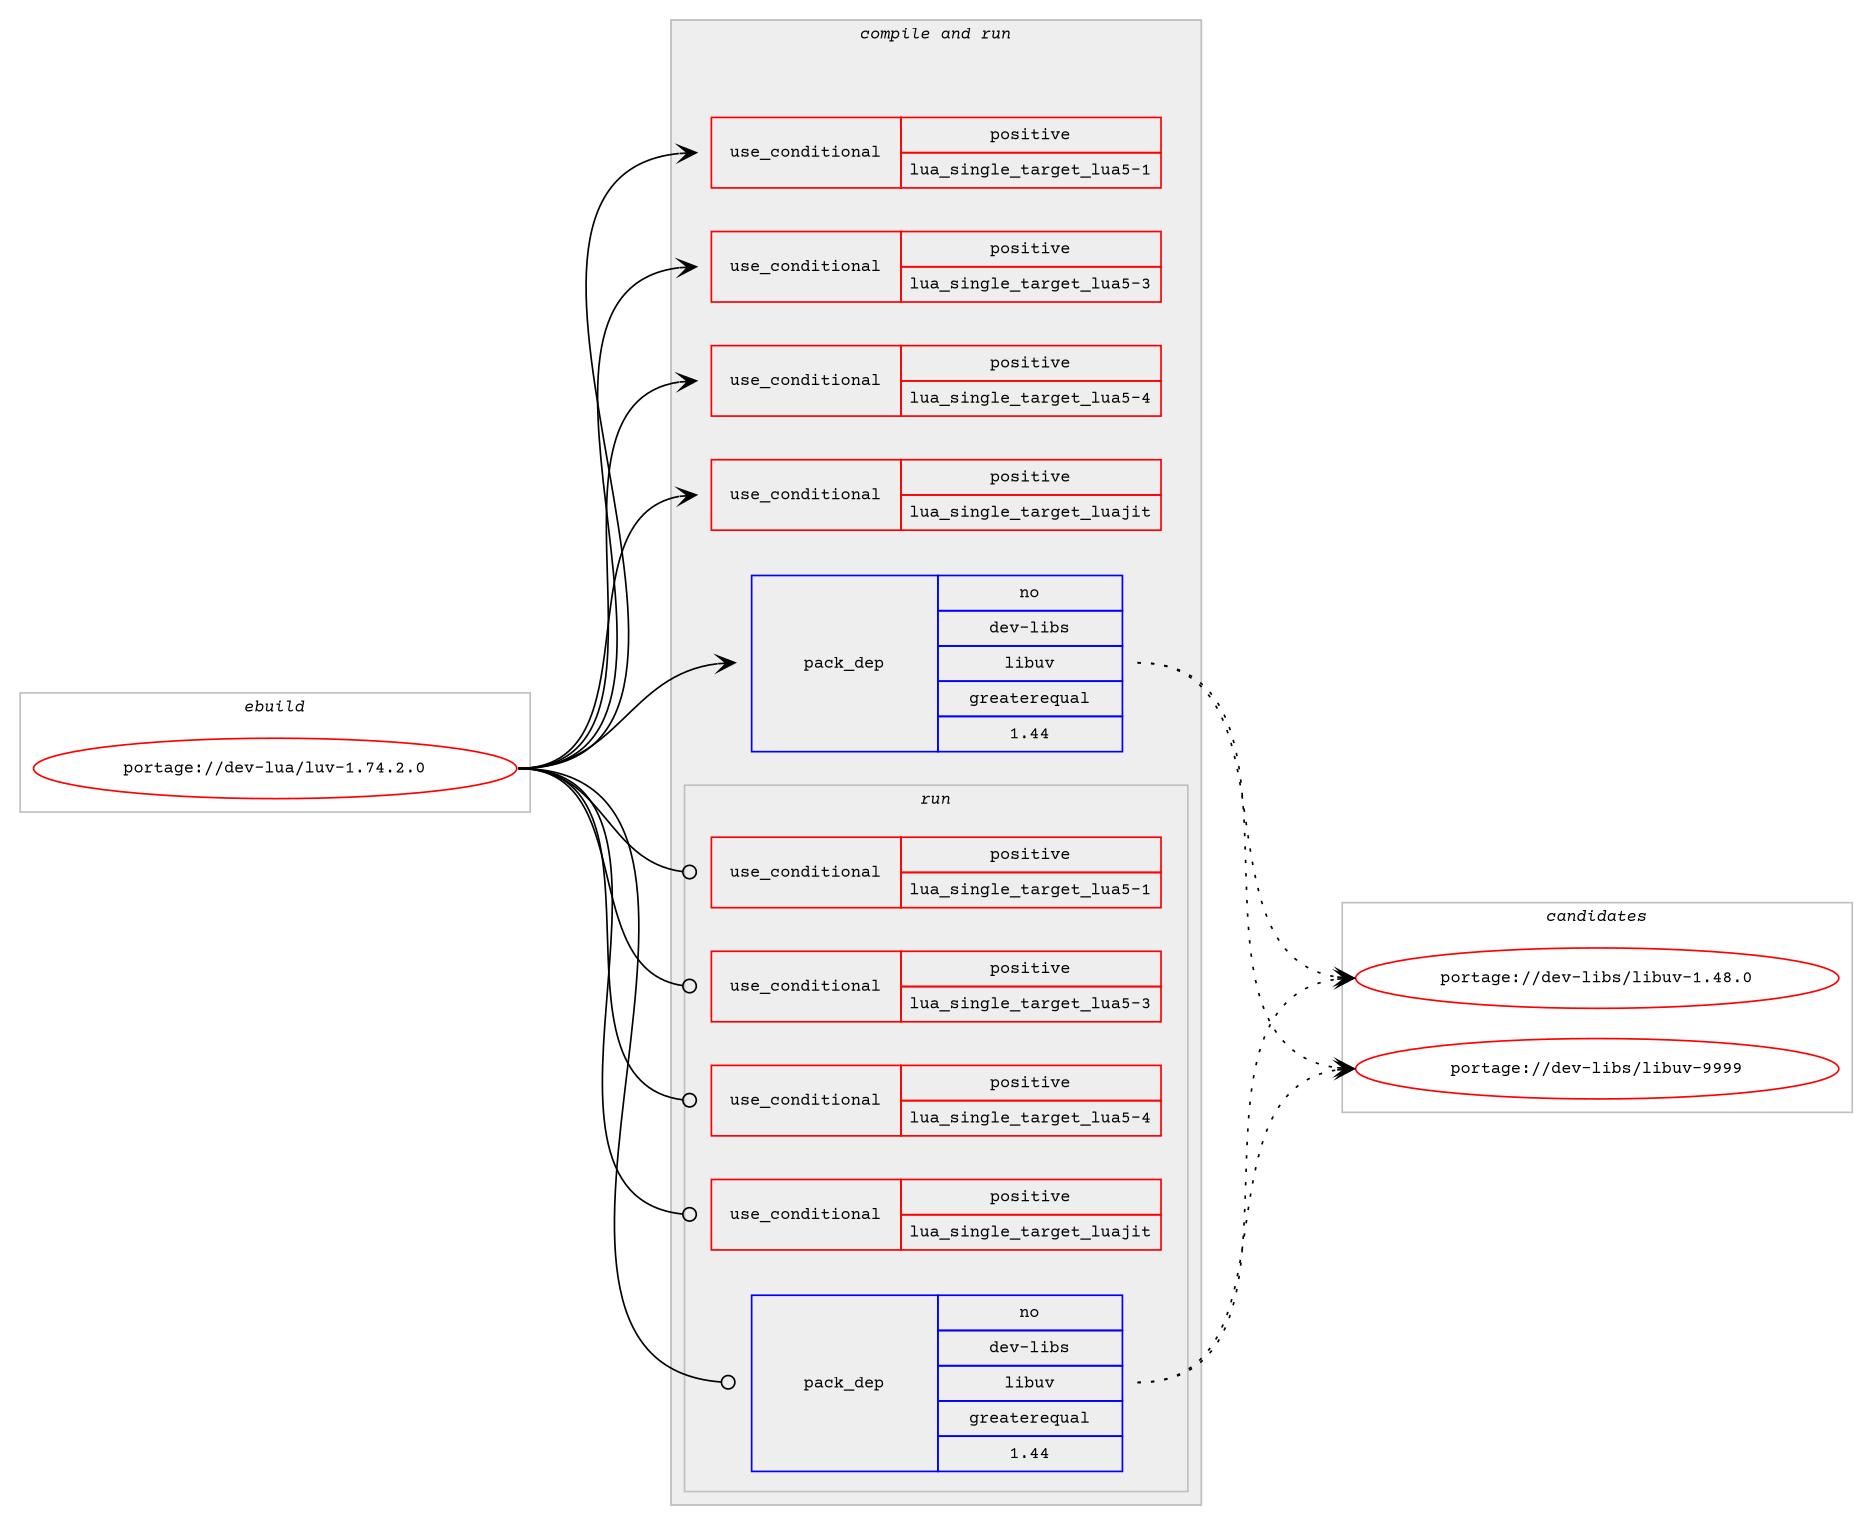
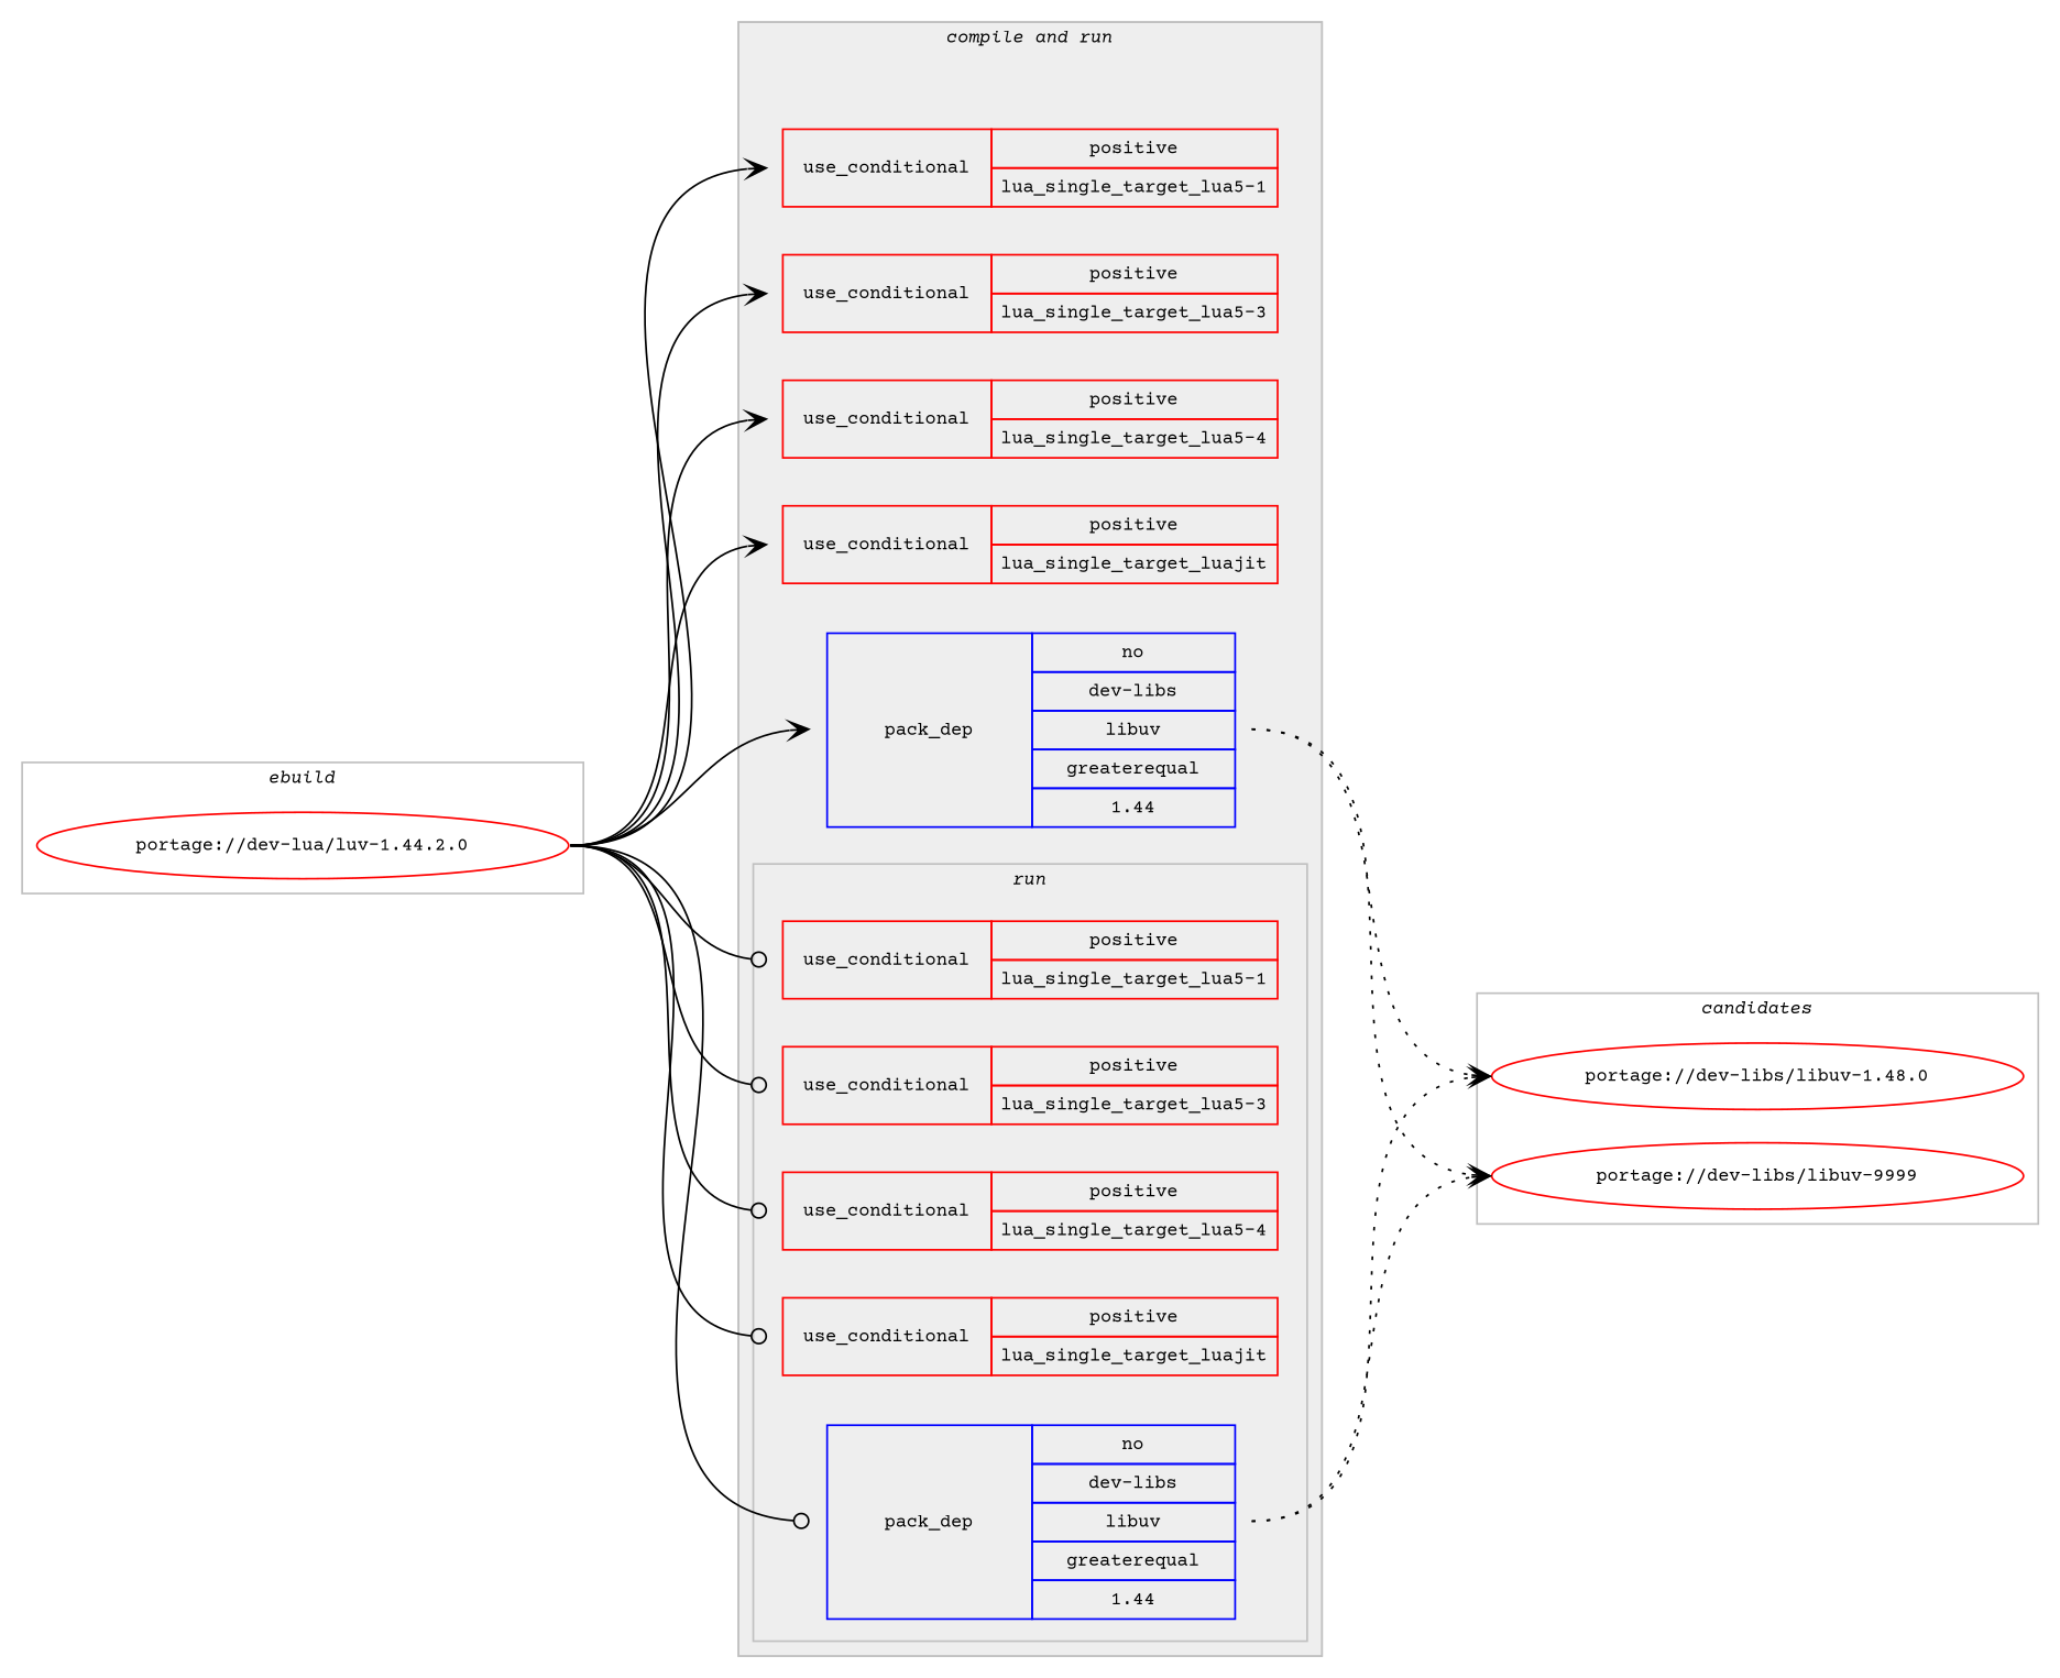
  digraph {
    compound=true
    concentrate=true
    fontname="Courier Prime"
    fontsize=10
    newrank=true
    rankdir=LR
    ranksep=1.5
    node [color=red fontname="Courier Prime" fontsize=10 shape=none]
    edge [arrowhead=vee headport=w style=solid tailport=e weight=20 fontname="Courier Prime"]
-   n1 [label="portage://dev-lua/luv-1.74.2.0" width=4 shape=""]
+   n1 [label="portage://dev-lua/luv-1.44.2.0" width=4 shape=""]
    n2 [label=<<TABLE BORDER="0" CELLBORDER="1" CELLSPACING="0" CELLPADDING="4"><TR><TD ROWSPAN="3" CELLPADDING="10">use_conditional</TD></TR><TR><TD>positive</TD></TR><TR><TD>lua_single_target_lua5-1</TD></TR></TABLE>>]
    n3 [label=<<TABLE BORDER="0" CELLBORDER="1" CELLSPACING="0" CELLPADDING="4"><TR><TD ROWSPAN="3" CELLPADDING="10">use_conditional</TD></TR><TR><TD>positive</TD></TR><TR><TD>lua_single_target_lua5-3</TD></TR></TABLE>>]
    n4 [label=<<TABLE BORDER="0" CELLBORDER="1" CELLSPACING="0" CELLPADDING="4"><TR><TD ROWSPAN="3" CELLPADDING="10">use_conditional</TD></TR><TR><TD>positive</TD></TR><TR><TD>lua_single_target_lua5-4</TD></TR></TABLE>>]
    n5 [label=<<TABLE BORDER="0" CELLBORDER="1" CELLSPACING="0" CELLPADDING="4"><TR><TD ROWSPAN="3" CELLPADDING="10">use_conditional</TD></TR><TR><TD>positive</TD></TR><TR><TD>lua_single_target_luajit</TD></TR></TABLE>>]
    n6 [color=blue label=<<TABLE BORDER="0" CELLBORDER="1" CELLSPACING="0" CELLPADDING="4" WIDTH="220"><TR><TD ROWSPAN="6" CELLPADDING="30">pack_dep</TD></TR><TR><TD WIDTH="110">no</TD></TR><TR><TD>dev-libs</TD></TR><TR><TD>libuv</TD></TR><TR><TD>greaterequal</TD></TR><TR><TD>1.44</TD></TR></TABLE>>]
    n7 [label=<<TABLE BORDER="0" CELLBORDER="1" CELLSPACING="0" CELLPADDING="4"><TR><TD ROWSPAN="3" CELLPADDING="10">use_conditional</TD></TR><TR><TD>positive</TD></TR><TR><TD>lua_single_target_lua5-1</TD></TR></TABLE>>]
    n8 [label=<<TABLE BORDER="0" CELLBORDER="1" CELLSPACING="0" CELLPADDING="4"><TR><TD ROWSPAN="3" CELLPADDING="10">use_conditional</TD></TR><TR><TD>positive</TD></TR><TR><TD>lua_single_target_lua5-3</TD></TR></TABLE>>]
    n9 [label=<<TABLE BORDER="0" CELLBORDER="1" CELLSPACING="0" CELLPADDING="4"><TR><TD ROWSPAN="3" CELLPADDING="10">use_conditional</TD></TR><TR><TD>positive</TD></TR><TR><TD>lua_single_target_lua5-4</TD></TR></TABLE>>]
    n10 [label=<<TABLE BORDER="0" CELLBORDER="1" CELLSPACING="0" CELLPADDING="4"><TR><TD ROWSPAN="3" CELLPADDING="10">use_conditional</TD></TR><TR><TD>positive</TD></TR><TR><TD>lua_single_target_luajit</TD></TR></TABLE>>]
    n11 [color=blue label=<<TABLE BORDER="0" CELLBORDER="1" CELLSPACING="0" CELLPADDING="4" WIDTH="220"><TR><TD ROWSPAN="6" CELLPADDING="30">pack_dep</TD></TR><TR><TD WIDTH="110">no</TD></TR><TR><TD>dev-libs</TD></TR><TR><TD>libuv</TD></TR><TR><TD>greaterequal</TD></TR><TR><TD>1.44</TD></TR></TABLE>>]
    n12 [label="portage://dev-libs/libuv-1.48.0" width=4 shape=""]
    n13 [label="portage://dev-libs/libuv-9999" width=4 shape=""]
    subgraph cluster_1 {
      color=gray
      label=<<i>ebuild</i>>
      rank=same
      n1
    }
    subgraph cluster_2 {
      color=gray
      label=<<i>dependencies</i>>
      subgraph cluster_3 {
        color=gray
        fillcolor="#eeeeee"
        label=<<i>compile</i>>
        style=filled
        subgraph sub_4 {
          color=gray
          fillcolor="#eeeeee"
          label=<<i>compile</i>>
          style=filled
          n2
        }
        subgraph sub_5 {
          color=gray
          fillcolor="#eeeeee"
          label=<<i>compile</i>>
          style=filled
          n3
        }
        subgraph sub_6 {
          color=gray
          fillcolor="#eeeeee"
          label=<<i>compile</i>>
          style=filled
          n4
        }
        subgraph sub_7 {
          color=gray
          fillcolor="#eeeeee"
          label=<<i>compile</i>>
          style=filled
          n5
        }
        subgraph sub_8 {
          color=gray
          fillcolor="#eeeeee"
          label=<<i>compile</i>>
          style=filled
          n6
        }
      }
      subgraph cluster_9 {
        color=gray
        fillcolor="#eeeeee"
        label=<<i>compile and run</i>>
        style=filled
      }
      subgraph cluster_10 {
        color=gray
        fillcolor="#eeeeee"
        label=<<i>run</i>>
        style=filled
        subgraph sub_11 {
          color=gray
          fillcolor="#eeeeee"
          label=<<i>run</i>>
          style=filled
          n7
        }
        subgraph sub_12 {
          color=gray
          fillcolor="#eeeeee"
          label=<<i>run</i>>
          style=filled
          n8
        }
        subgraph sub_13 {
          color=gray
          fillcolor="#eeeeee"
          label=<<i>run</i>>
          style=filled
          n9
        }
        subgraph sub_14 {
          color=gray
          fillcolor="#eeeeee"
          label=<<i>run</i>>
          style=filled
          n10
        }
        subgraph sub_15 {
          color=gray
          fillcolor="#eeeeee"
          label=<<i>run</i>>
          style=filled
          n11
        }
      }
    }
    subgraph cluster_16 {
      color=gray
      label=<<i>candidates</i>>
      rank=same
      subgraph sub_17 {
        color=black
        label=<<i>candidates</i>>
        nodesep=1
        rank=same
        n12
        n13
      }
      subgraph sub_18 {
        color=black
        label=<<i>candidates</i>>
        nodesep=1
        rank=same
        n12
        n13
      }
    }
    n1 -> n2
    n1 -> n3
    n1 -> n4
    n1 -> n5
    n1 -> n6
    n1 -> n7 [arrowhead=odot]
    n1 -> n8 [arrowhead=odot]
    n1 -> n9 [arrowhead=odot]
    n1 -> n10 [arrowhead=odot]
    n1 -> n11 [arrowhead=odot]
    n6 -> n12 [style=dotted weight=100]
    n6 -> n13 [style=dotted weight=100]
    n11 -> n12 [style=dotted weight=100]
    n11 -> n13 [style=dotted weight=100]
  }
